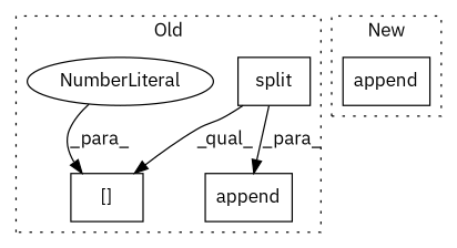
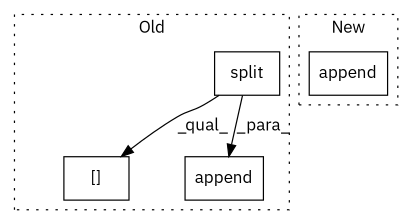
  digraph {
    fontname="IBM Plex Sans"
    node [a=32 fontname="IBM Plex Sans" shape=box]
    edge [fontname="IBM Plex Sans"]
    n1 [l="6,1" label=split s="2529,2538"]
    n2 [a=2 l="14,1" label="[]" s="2429,2444"]
-   n3 [a=34 l=1 label=NumberLiteral s=2443 shape=ellipse]
    n4 [l="22,-5" label=append s="2403,2556"]
    n5 [l="7,1" label=append s="3745,3775"]
    subgraph cluster_1 {
      label=Old
      style=dotted
      n1
      n2
-     n3
      n4
    }
    subgraph cluster_2 {
      label=New
      style=dotted
      n5
    }
    n1 -> n2 [label=_qual_]
    n1 -> n4 [label=_para_]
-   n3 -> n2 [label=_para_]
  }
